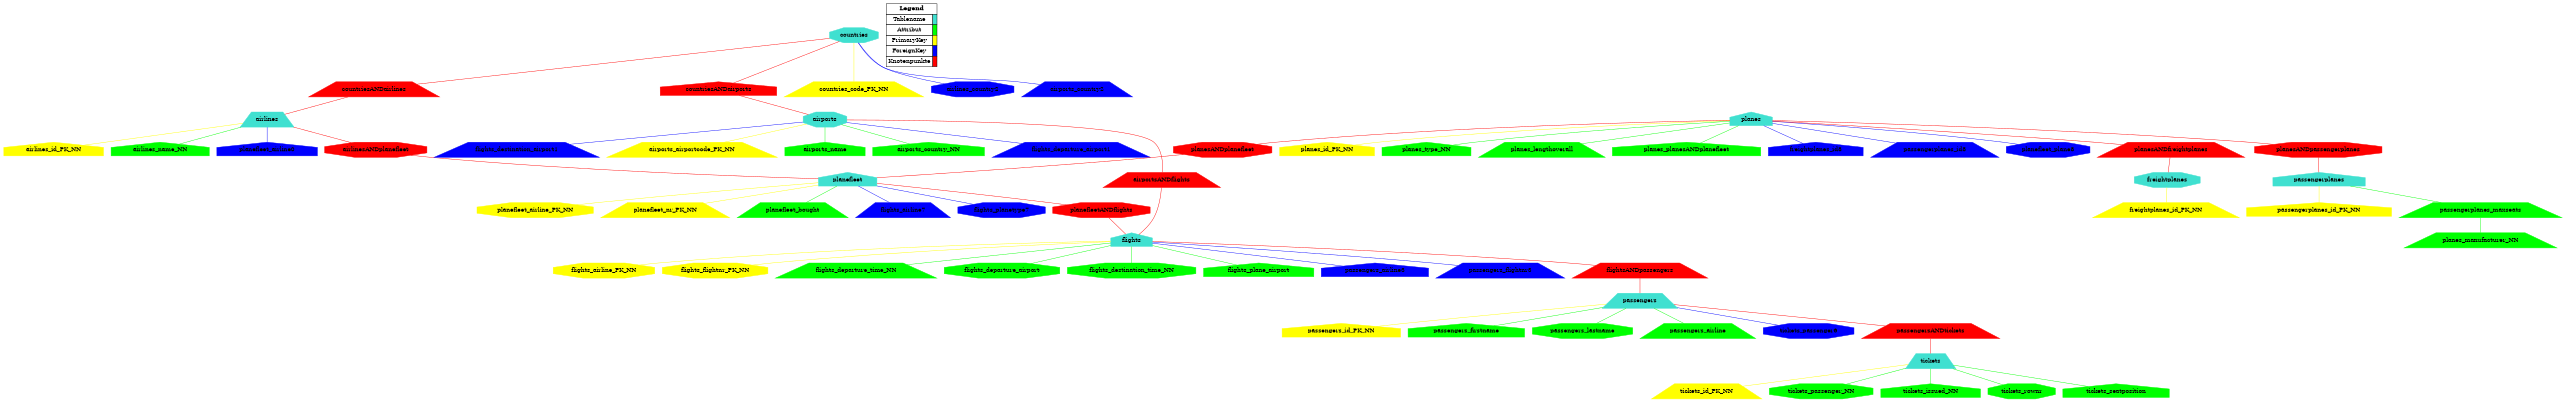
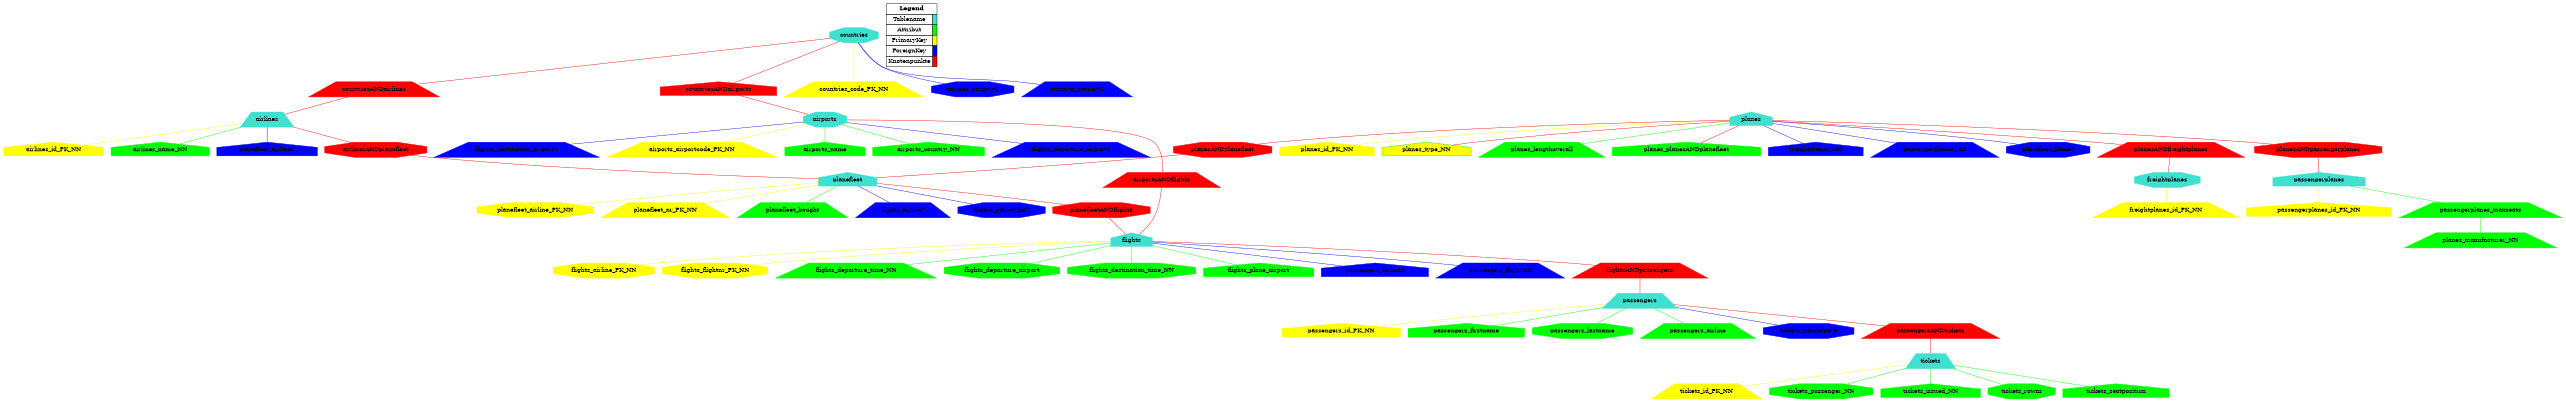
  graph {
    node [color=green shape=trapezium style=filled]
    edge [color=green]
    airlines [color=turquoise]
    airlines_id_PK_NN [color=yellow shape=house]
    airlines_name_NN [shape=house]
    planefleet_airline0 [color=blue shape=house]
    airlinesANDplanefleet [color=red shape=octagon]
    planefleet [color=turquoise shape=house]
    airports [color=turquoise shape=octagon]
    airports_airportcode_PK_NN [color=yellow]
    airports_name [shape=house]
    airports_country_NN [shape=house]
    flights_departure_airport1 [color=blue]
    flights_destination_airport1 [color=blue]
    airportsANDflights [color=red]
    flights [color=turquoise shape=house]
    countries [color=turquoise shape=octagon]
    countries_code_PK_NN [color=yellow]
    airlines_country2 [color=blue shape=octagon]
    airports_country2 [color=blue]
    countriesANDairlines [color=red]
    countriesANDairports [color=red shape=house]
    flights_airline_PK_NN [color=yellow shape=octagon]
    flights_flightnr_PK_NN [color=yellow shape=octagon]
    flights_departure_time_NN
    flights_departure_airport [shape=octagon]
    flights_destination_time_NN [shape=octagon]
    n26 [label=flights_plane_airport shape=house]
    passengers_airline3 [color=blue shape=house]
    passengers_flightnr3 [color=blue]
    flightsANDpassengers [color=red]
    passengers [color=turquoise]
    freightplanes [color=turquoise shape=octagon]
    freightplanes_id_PK_NN [color=yellow]
    passengerplanes [color=turquoise shape=house]
    passengerplanes_id_PK_NN [color=yellow shape=house]
    passengerplanes_maxseats
    planes_manufacturer_NN
    passengers_id_PK_NN [color=yellow shape=house]
    passengers_firstname [shape=house]
    passengers_lastname [shape=octagon]
    passengers_airline
    tickets_passenger6 [color=blue shape=octagon]
    passengersANDtickets [color=red]
    tickets [color=turquoise]
    planefleet_airline_PK_NN [color=yellow shape=octagon]
    planefleet_nr_PK_NN [color=yellow]
    planefleet_bought
    flights_airline7 [color=blue]
    flights_planetype7 [color=blue shape=octagon]
    planefleetANDflights [color=red shape=octagon]
    planes [color=turquoise shape=house]
    planes_id_PK_NN [color=yellow shape=house]
-   planes_type_NN [shape=house]
+   planes_type_NN [shape=house fillcolor=yellow]
    planes_lengthoverall
    n54 [label=planes_planesANDplanefleet shape=house]
    freightplanes_id8 [color=blue shape=house]
    passengerplanes_id8 [color=blue]
    planefleet_plane8 [color=blue shape=octagon]
    planesANDfreightplanes [color=red]
    planesANDpassengerplanes [color=red shape=octagon]
    planesANDplanefleet [color=red shape=octagon]
    tickets_id_PK_NN [color=yellow]
    tickets_passenger_NN [shape=octagon]
    tickets_issued_NN [shape=house]
    tickets_rownr [shape=octagon]
    tickets_seatposition [shape=house]
    n66 [label=<     <TABLE BORDER="0" CELLBORDER="1" CELLSPACING="0" CELLPADDING="4">      <TR>       <TD COLSPAN="2"><B>Legend</B></TD>      </TR>      <TR>       <TD>Tablename</TD>       <TD BGCOLOR="turquoise"></TD>      </TR>      <TR>       <TD>Attribut</TD>       <TD BGCOLOR="GREEN"></TD>      </TR>      <TR>       <TD>PrimaryKey</TD>       <TD BGCOLOR="YELLOW"></TD>      </TR>      <TR>       <TD>ForeignKey</TD>       <TD BGCOLOR="BLUE"></TD>      </TR>      <TR>       <TD>Knotenpunkte</TD>       <TD BGCOLOR="RED"></TD>      </TR>     </TABLE>    > margin=0 shape=none color="" style=""]
    airlines -- airlines_id_PK_NN [color=yellow]
    airlines -- airlines_name_NN
    airlines -- planefleet_airline0 [color=blue]
    airlines -- airlinesANDplanefleet [color=red]
    airlinesANDplanefleet -- planefleet [color=red]
    planefleet -- planefleet_airline_PK_NN [color=yellow]
    planefleet -- planefleet_nr_PK_NN [color=yellow]
    planefleet -- planefleet_bought
    planefleet -- flights_airline7 [color=blue]
    planefleet -- flights_planetype7 [color=blue]
    planefleet -- planefleetANDflights [color=red]
    airports -- airports_airportcode_PK_NN [color=yellow]
    airports -- airports_name
    airports -- airports_country_NN
    airports -- flights_departure_airport1 [color=blue]
    airports -- flights_destination_airport1 [color=blue]
    airports -- airportsANDflights [color=red]
    airportsANDflights -- flights [color=red]
    flights -- flights_airline_PK_NN [color=yellow]
    flights -- flights_flightnr_PK_NN [color=yellow]
    flights -- flights_departure_time_NN
    flights -- flights_departure_airport
    flights -- flights_destination_time_NN
    flights -- n26
    flights -- passengers_airline3 [color=blue]
    flights -- passengers_flightnr3 [color=blue]
    flights -- flightsANDpassengers [color=red]
    countries -- countries_code_PK_NN [color=yellow]
    countries -- airlines_country2 [color=blue]
    countries -- airports_country2 [color=blue]
    countries -- countriesANDairlines [color=red]
    countries -- countriesANDairports [color=red]
    countriesANDairlines -- airlines [color=red]
    countriesANDairports -- airports [color=red]
    flightsANDpassengers -- passengers [color=red]
    passengers -- passengers_id_PK_NN [color=yellow]
    passengers -- passengers_firstname
    passengers -- passengers_lastname
    passengers -- passengers_airline
    passengers -- tickets_passenger6 [color=blue]
    passengers -- passengersANDtickets [color=red]
    freightplanes -- freightplanes_id_PK_NN [color=yellow]
    passengerplanes -- passengerplanes_id_PK_NN [color=yellow]
    passengerplanes -- passengerplanes_maxseats
    passengerplanes_maxseats -- planes_manufacturer_NN
    passengersANDtickets -- tickets [color=red]
    tickets -- tickets_id_PK_NN [color=yellow]
    tickets -- tickets_passenger_NN
    tickets -- tickets_issued_NN
    tickets -- tickets_rownr
    tickets -- tickets_seatposition
    planefleetANDflights -- flights [color=red]
    planes -- planes_id_PK_NN [color=yellow]
-   planes -- planes_type_NN
+   planes -- planes_type_NN [color=red]
    planes -- planes_lengthoverall
-   planes -- n54
+   planes -- n54 [color=red]
    planes -- freightplanes_id8 [color=blue]
    planes -- passengerplanes_id8 [color=blue]
    planes -- planefleet_plane8 [color=blue]
    planes -- planesANDfreightplanes [color=red]
    planes -- planesANDpassengerplanes [color=red]
    planes -- planesANDplanefleet [color=red]
    planesANDfreightplanes -- freightplanes [color=red]
    planesANDpassengerplanes -- passengerplanes [color=red]
    planesANDplanefleet -- planefleet [color=red]
  }
